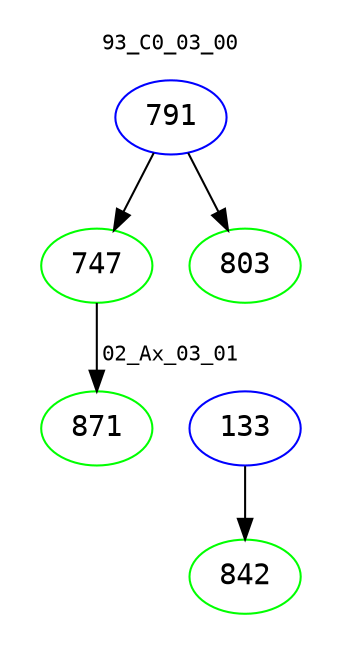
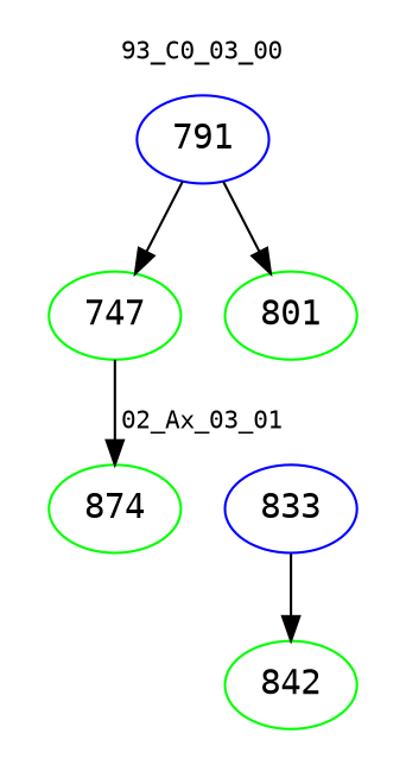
  digraph {
    fontname="DejaVu Sans Mono"
    node [color=green fontname="DejaVu Sans Mono"]
    edge [color=black fontname="DejaVu Sans Mono"]
-   n1 [color=blue label=133]
+   n1 [color=blue label=833]
    n2 [label=842]
-   n3 [label=871]
+   n3 [label=874]
    n4 [color=blue label=791]
    n5 [label=747]
-   n6 [label=803]
+   n6 [label=801]
    subgraph cluster_1 {
      color=white
      fontsize=10
      label="02_Ax_03_01"
      n1
      n2
      n3
    }
    subgraph cluster_2 {
      color=white
      fontsize=10
      label="93_C0_03_00"
      n4
      n5
      n6
    }
    n1 -> n2
    n4 -> n5
    n4 -> n6
    n5 -> n3
  }
